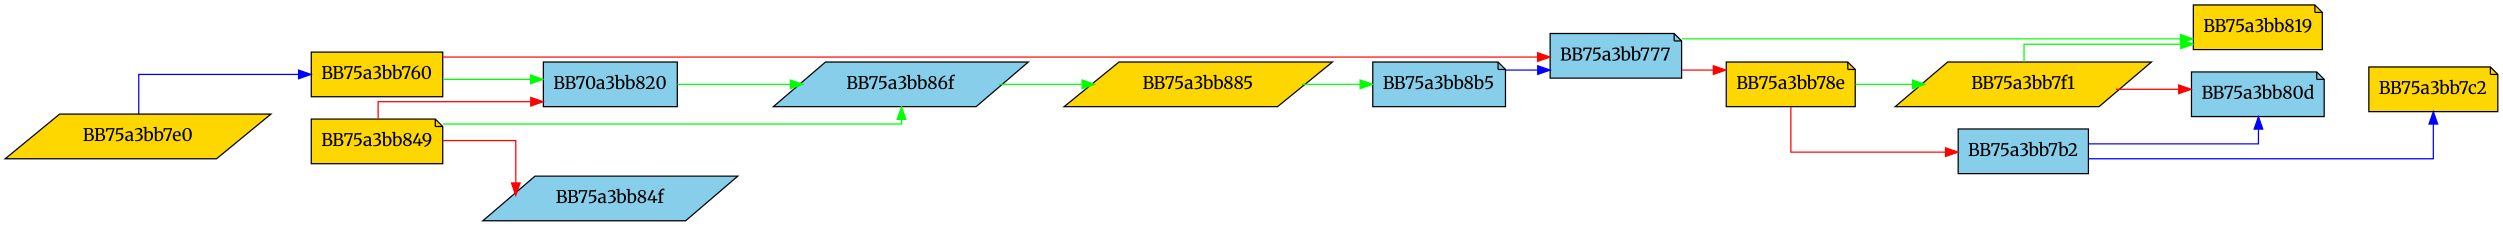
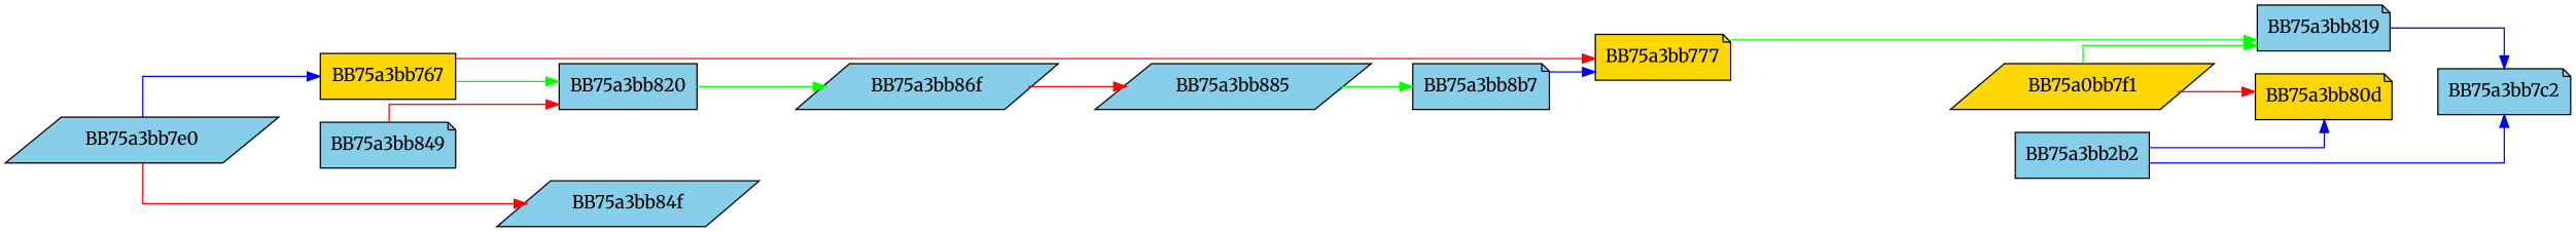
  digraph {
    fontname=Merriweather
    rankdir=LR
    splines=ortho
    node [fillcolor=skyblue fontname=Merriweather shape=note style=filled]
    edge [color=green fontname=Merriweather]
-   BB75a3bb7e0 [fillcolor=gold shape=parallelogram]
-   BB75a3bb760 [fillcolor=gold shape=box]
-   BB75a3bb820 [shape=box label=BB70a3bb820]
-   BB75a3bb777
+   BB75a3bb7e0 [shape=parallelogram]
+   BB75a3bb760 [fillcolor=gold shape=box label=BB75a3bb767]
+   BB75a3bb820 [shape=box]
+   BB75a3bb777 [fillcolor=gold]
    BB75a3bb86f [shape=parallelogram]
-   BB75a3bb819 [fillcolor=gold]
-   BB75a3bb78e [fillcolor=gold]
-   BB75a3bb885 [fillcolor=gold shape=parallelogram]
-   BB75a3bb849 [fillcolor=gold]
+   BB75a3bb819
+   BB75a3bb885 [shape=parallelogram]
+   BB75a3bb849
    BB75a3bb84f [shape=parallelogram]
-   BB75a3bb7c2 [fillcolor=gold]
-   BB75a3bb7f1 [fillcolor=gold shape=parallelogram]
-   BB75a3bb7b2 [shape=box]
-   BB75a3bb80d
-   BB75a3bb8b7 [label=BB75a3bb8b5]
+   BB75a3bb7c2
+   BB75a3bb7f1 [fillcolor=gold shape=parallelogram label=BB75a0bb7f1]
+   BB75a3bb7b2 [shape=box label=BB75a3bb2b2]
+   BB75a3bb80d [fillcolor=gold]
+   BB75a3bb8b7
    BB75a3bb7e0 -> BB75a3bb760 [color=blue]
    BB75a3bb760 -> BB75a3bb820
    BB75a3bb760 -> BB75a3bb777 [color=red]
    BB75a3bb820 -> BB75a3bb86f
    BB75a3bb777 -> BB75a3bb819
-   BB75a3bb777 -> BB75a3bb78e [color=red]
-   BB75a3bb86f -> BB75a3bb885
-   BB75a3bb78e -> BB75a3bb7f1
-   BB75a3bb78e -> BB75a3bb7b2 [color=red]
+   BB75a3bb86f -> BB75a3bb885 [color=red]
+   BB75a3bb819 -> BB75a3bb7c2 [color=blue]
    BB75a3bb885 -> BB75a3bb8b7
    BB75a3bb849 -> BB75a3bb820 [color=red]
-   BB75a3bb849 -> BB75a3bb86f
-   BB75a3bb849 -> BB75a3bb84f [color=red]
+   BB75a3bb7e0 -> BB75a3bb84f [color=red]
    BB75a3bb7f1 -> BB75a3bb819
    BB75a3bb7f1 -> BB75a3bb80d [color=red]
    BB75a3bb7b2 -> BB75a3bb7c2 [color=blue]
    BB75a3bb7b2 -> BB75a3bb80d [color=blue]
    BB75a3bb8b7 -> BB75a3bb777 [color=blue]
  }
